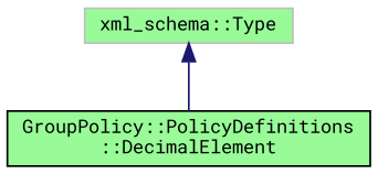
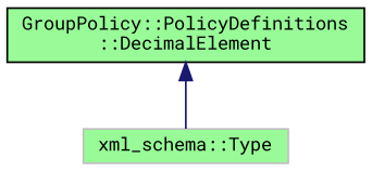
  digraph {
    fontname="Roboto Mono"
    node [fillcolor=palegreen fontname="Roboto Mono" fontsize=10 shape=record style=filled]
    n1 [color=black fontcolor=black height=0.2 label="GroupPolicy::PolicyDefinitions\l::DecimalElement" width=0.4]
    n2 [color=grey75 height=0.2 label="xml_schema::Type" width=0.4]
-   n2 -> n1 [color=midnightblue dir=back fontname="Roboto Mono" fontsize=10 labelfontname=Helvetica labelfontsize=10 style=solid]
+   n1 -> n2 [color=midnightblue dir=back fontname="Roboto Mono" fontsize=10 labelfontname=Helvetica labelfontsize=10 style=solid]
  }
